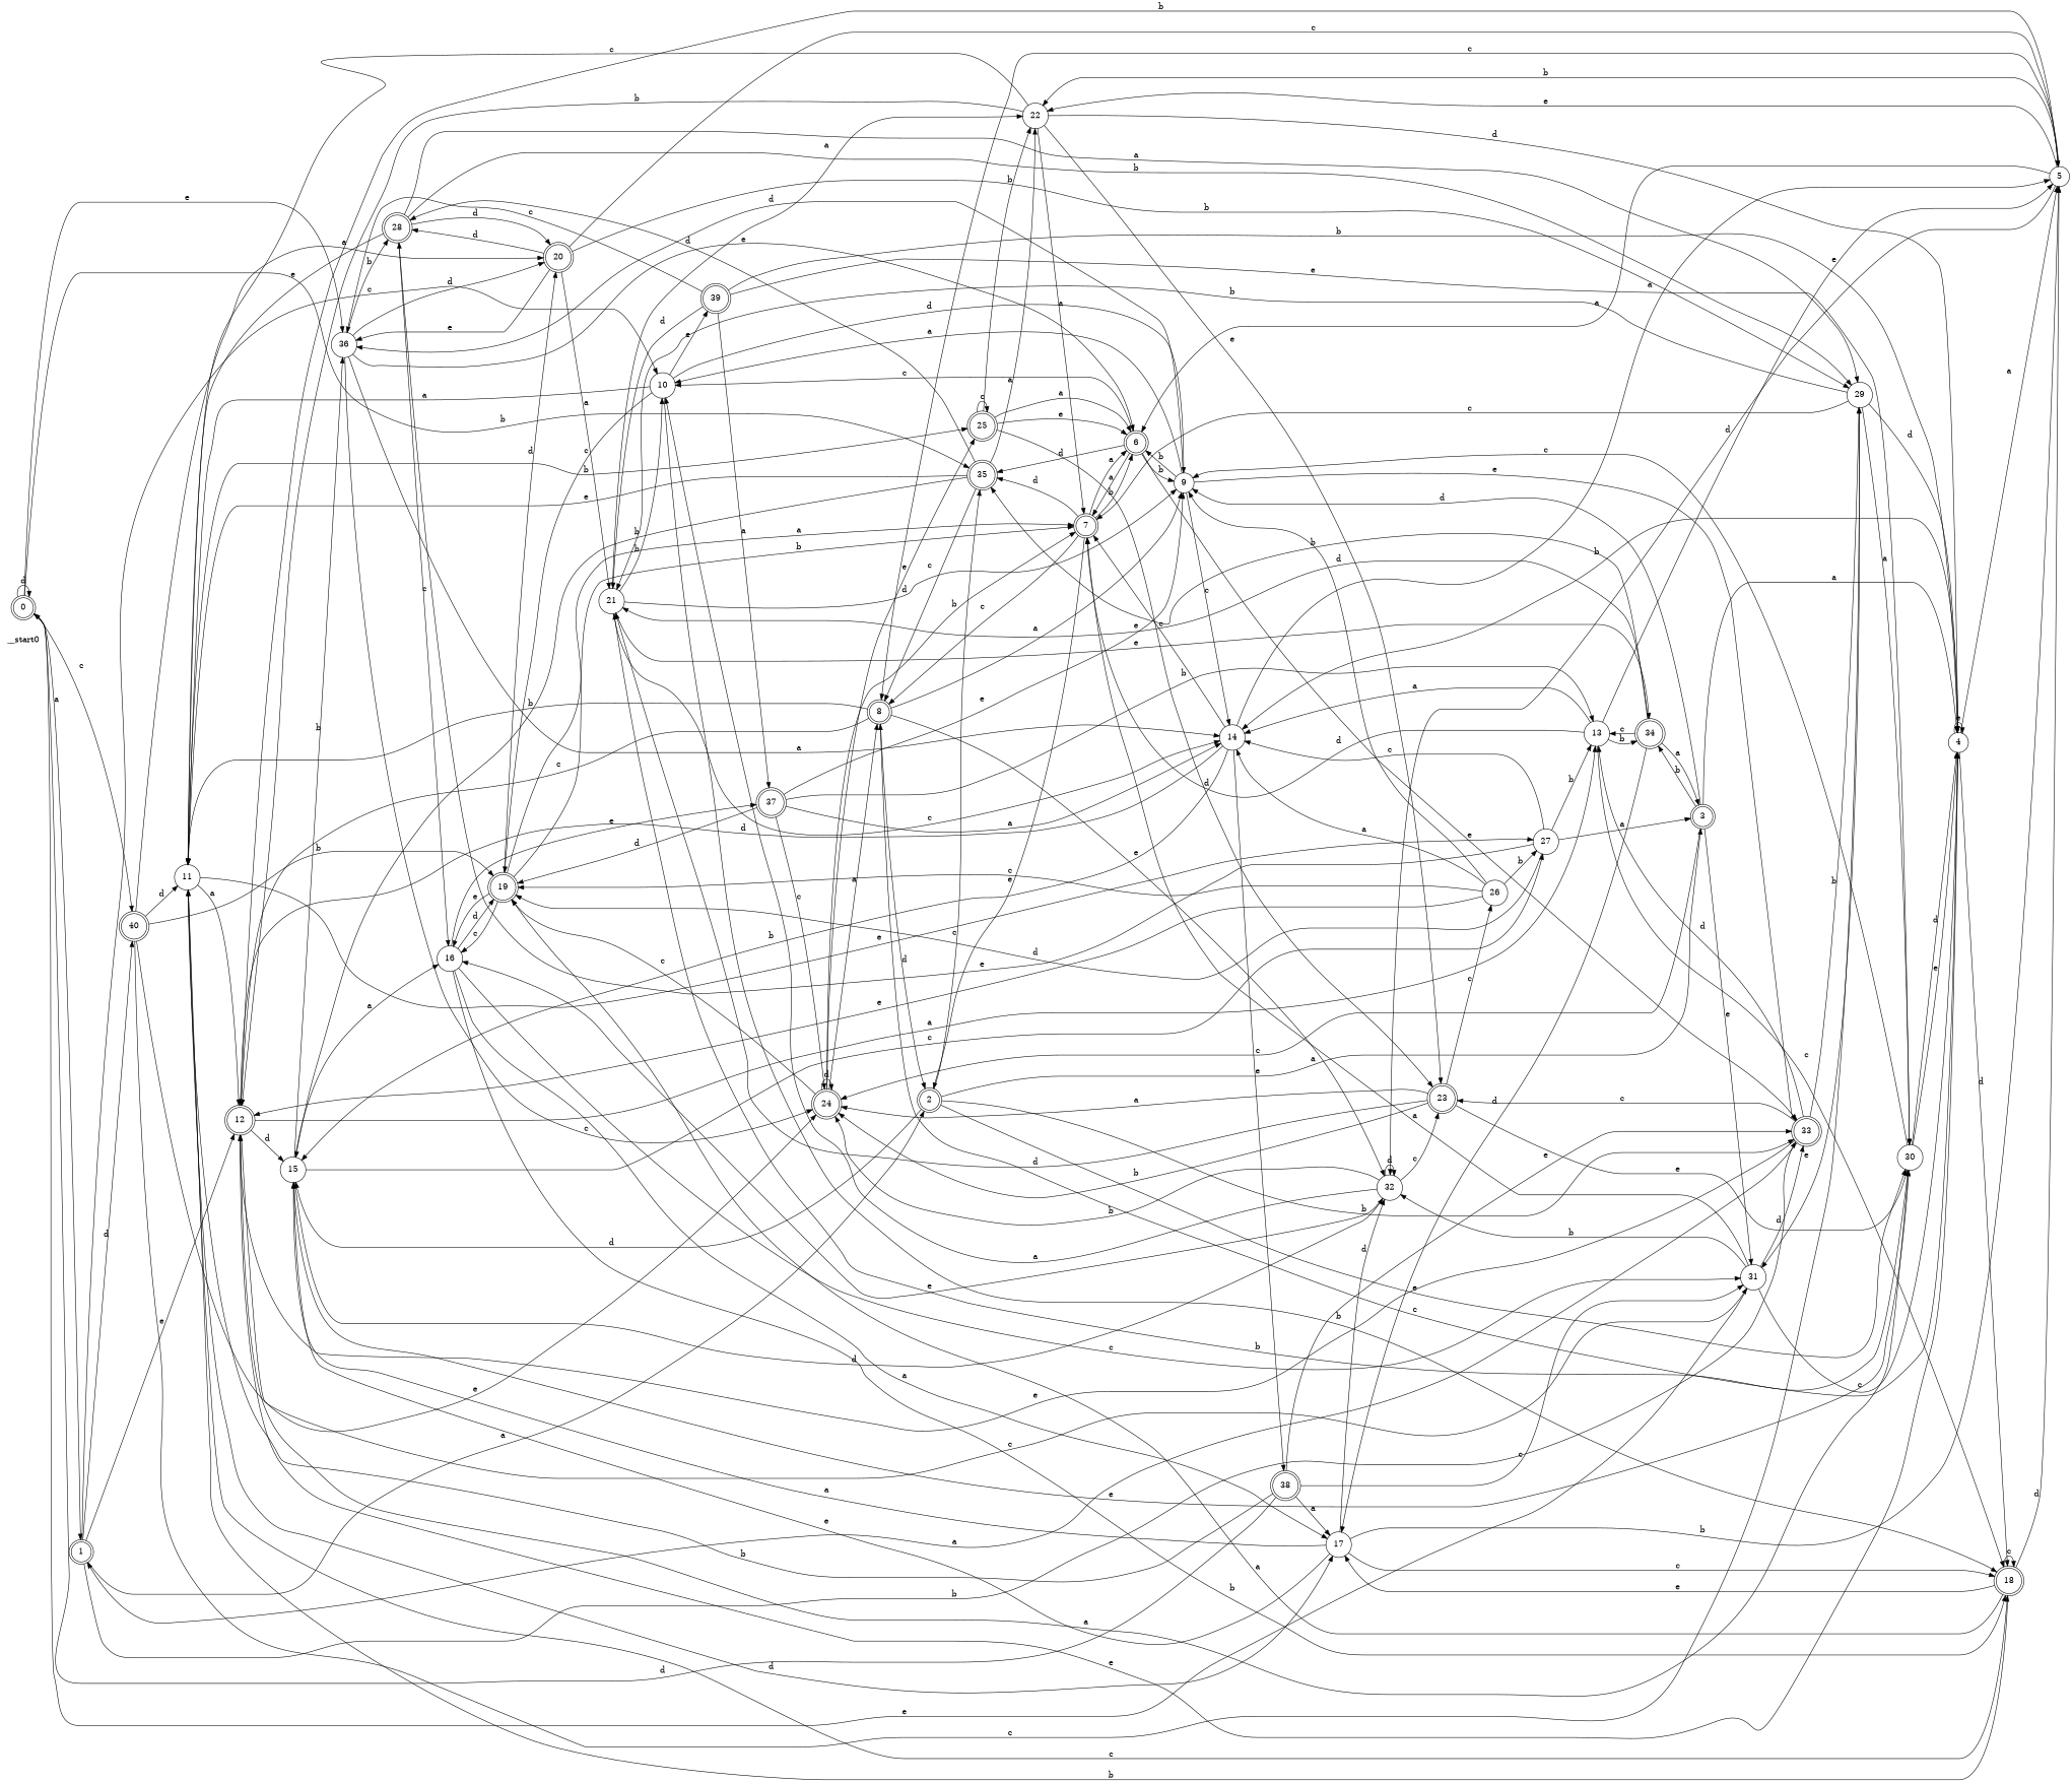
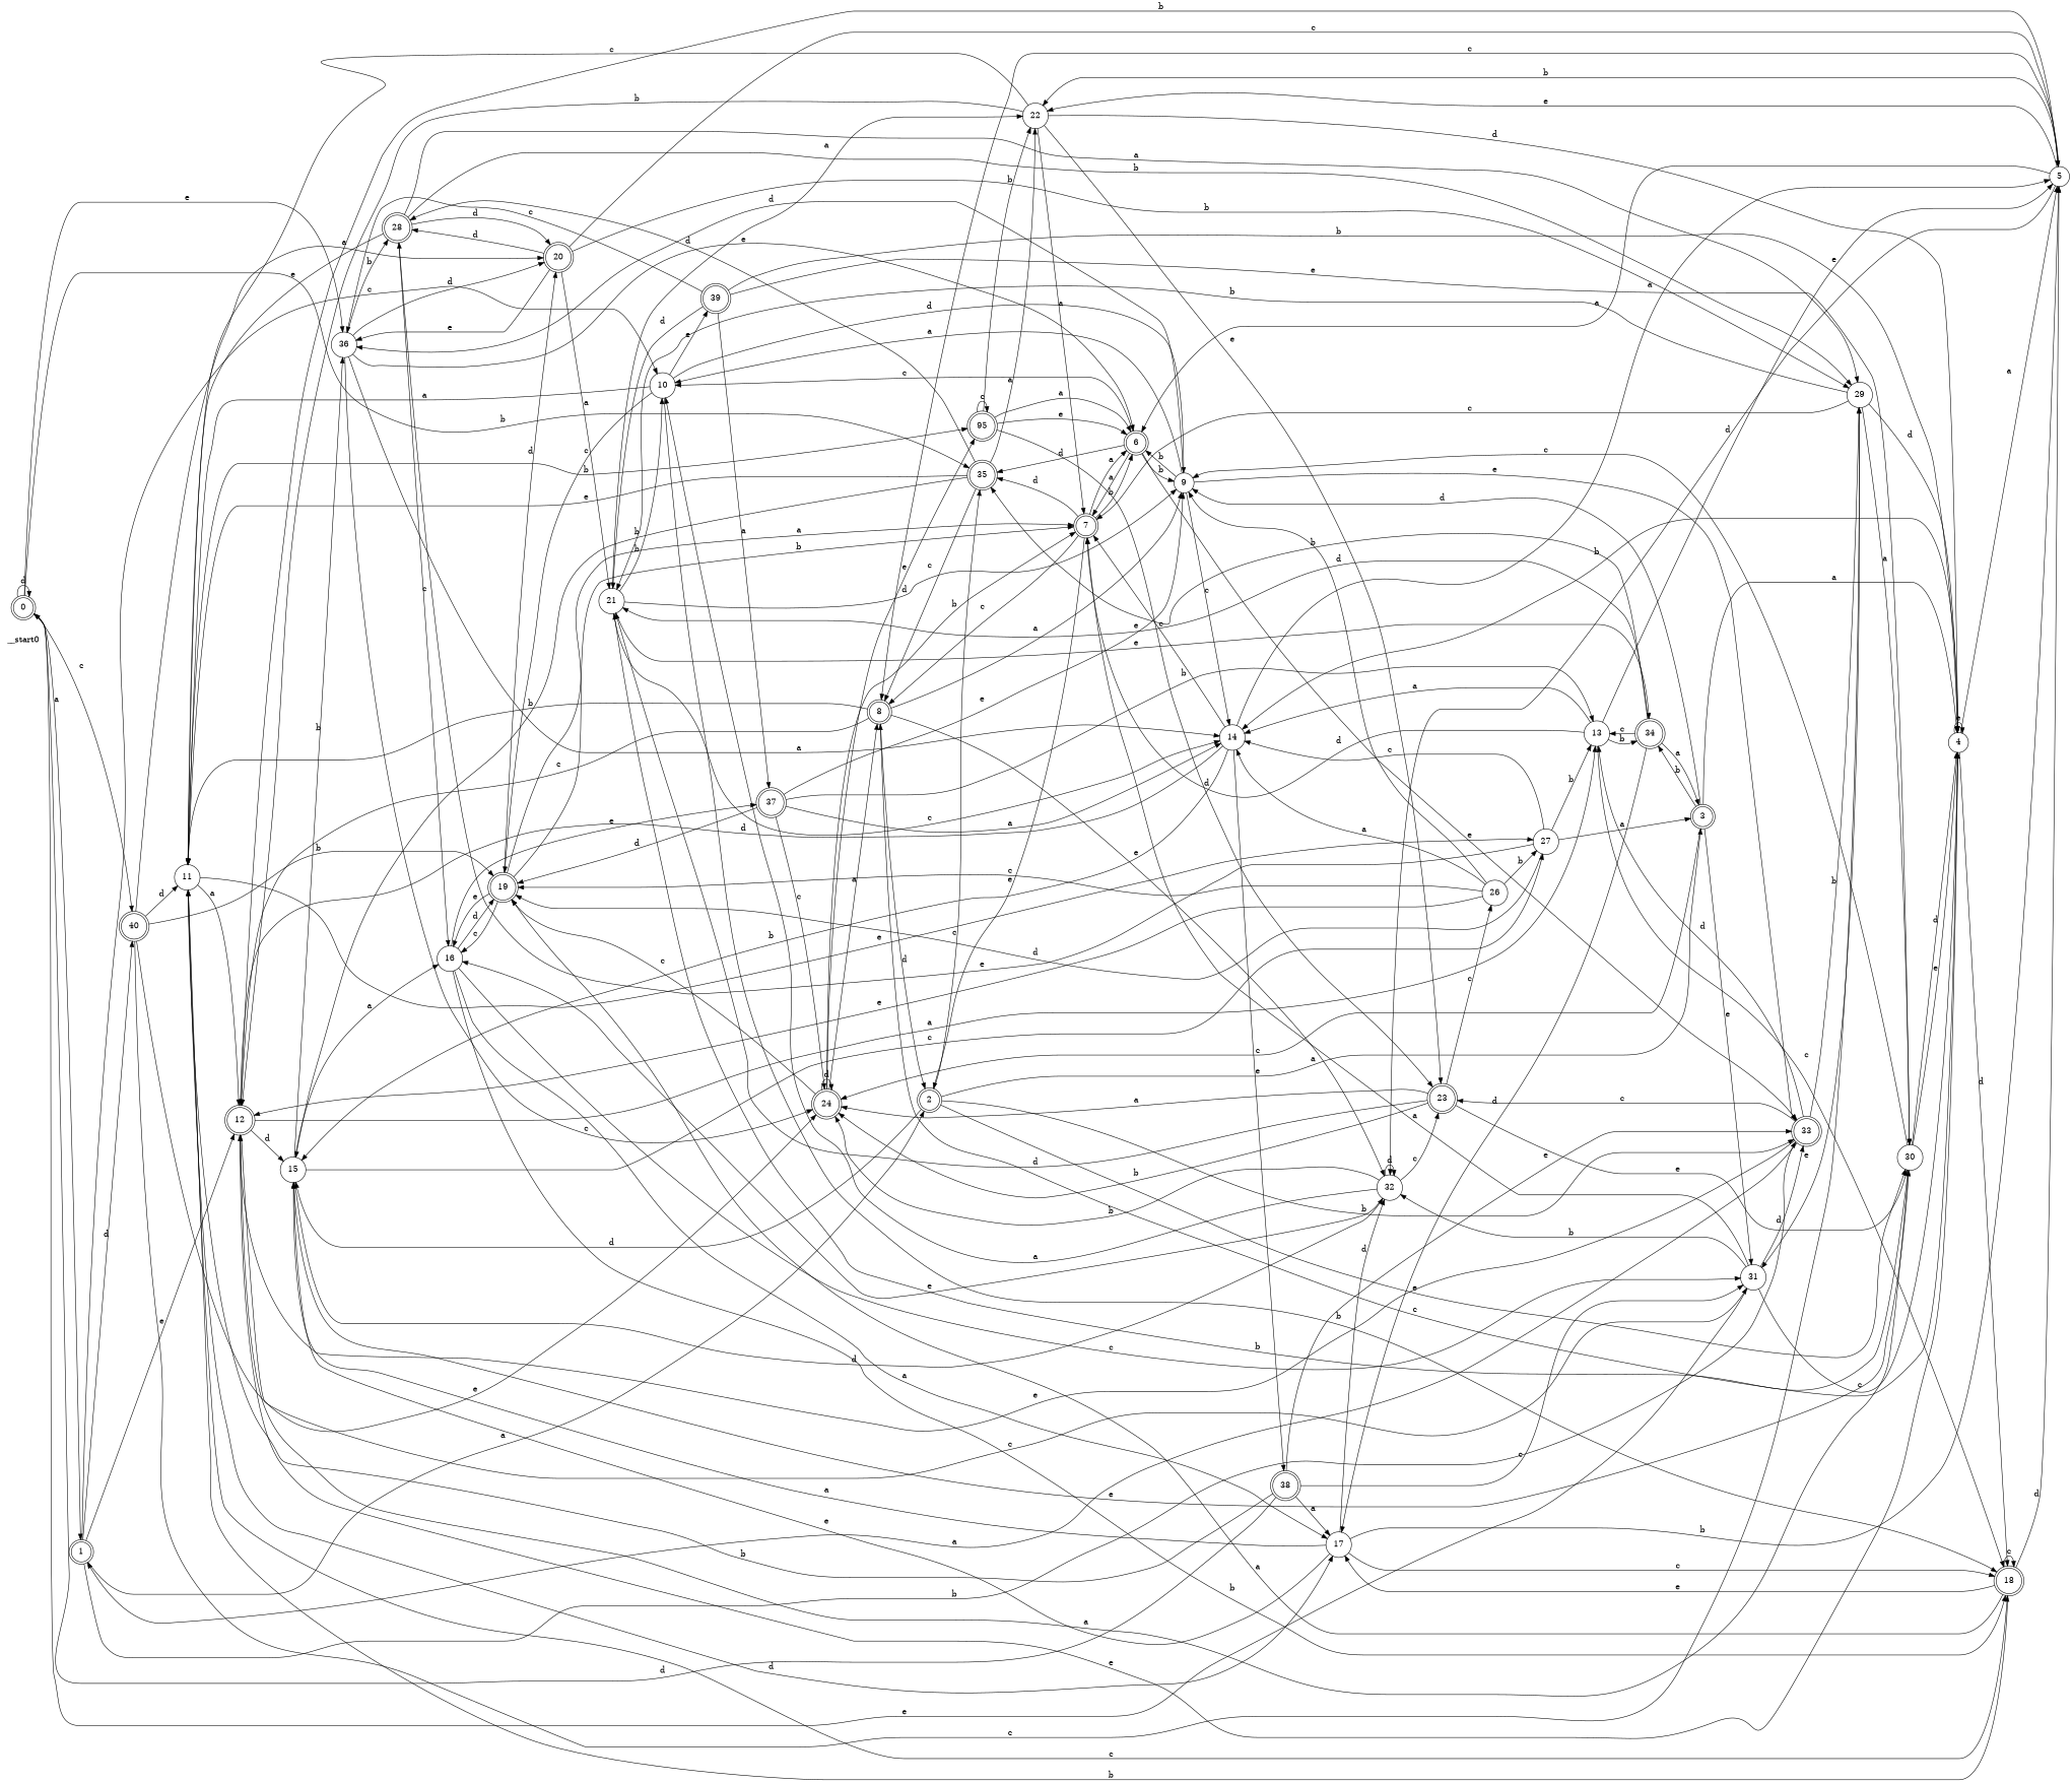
  digraph {
    rankdir=LR
    node [shape=doublecircle color=black fillcolor=white style=filled]
    __start0 [shape=none color="" fillcolor="" style=""]
    n2 [label=0 style="rounded,filled"]
    n3 [label=1 style="rounded,filled"]
    n4 [label=35 style="rounded,filled"]
    n5 [label=36 shape=circle]
    n6 [label=40 style="rounded,filled"]
    n7 [label=2 style="rounded,filled"]
    n8 [label=10 shape=circle]
    n9 [label=12 style="rounded,filled"]
    n10 [label=33 style="rounded,filled"]
    n11 [label=15 shape=circle]
    n12 [label=8 style="rounded,filled"]
    n13 [label=22 shape=circle]
    n14 [label=11 shape=circle]
    n15 [label=28 style="rounded,filled"]
    n16 [label=24 style="rounded,filled"]
    n17 [label=14 shape=circle]
    n18 [label=6]
    n19 [label=20 style="rounded,filled"]
    n20 [label=19 style="rounded,filled"]
    n21 [label=29 shape=circle]
    n22 [label=3]
    n23 [label=30 shape=circle]
    n24 [label=9 shape=circle]
    n25 [label=18 style="rounded,filled"]
    n26 [label=39 style="rounded,filled"]
    n27 [label=4 shape=circle]
    n28 [label=31 shape=circle]
    n29 [label=5 shape=circle]
    n30 [label=13 shape=circle]
    n31 [label=23 style="rounded,filled"]
    n32 [label=34 style="rounded,filled"]
    n33 [label=32 shape=circle]
    n34 [label=27 shape=circle]
    n35 [label=16 shape=circle]
    n36 [label=21 shape=circle]
    n37 [label=7 style="rounded,filled"]
-   n38 [label=25 style="rounded,filled"]
+   n38 [label=95 style="rounded,filled"]
    n39 [label=17 shape=circle]
    n40 [label=38 style="rounded,filled"]
    n41 [label=37 style="rounded,filled"]
    n42 [label=26 shape=circle]
    n2 -> n2 [label=d]
    n2 -> n3 [label=a]
    n2 -> n4 [label=b]
    n2 -> n5 [label=e]
    n2 -> n6 [label=c]
    n3 -> n6 [label=d]
    n3 -> n7 [label=a]
    n3 -> n8 [label=c]
    n3 -> n9 [label=e]
    n3 -> n10 [label=b]
    n4 -> n11 [label=b]
    n4 -> n12 [label=c]
    n4 -> n13 [label=a]
    n4 -> n14 [label=e]
    n4 -> n15 [label=d]
    n5 -> n15 [label=b]
    n5 -> n16 [label=c]
    n5 -> n17 [label=a]
    n5 -> n18 [label=e]
    n5 -> n19 [label=d]
    n6 -> n14 [label=d]
    n6 -> n16 [label=e]
    n6 -> n19 [label=a]
    n6 -> n20 [label=b]
    n6 -> n21 [label=c]
    n7 -> n4 [label=c]
    n7 -> n10 [label=b]
    n7 -> n11 [label=d]
    n7 -> n22 [label=a]
    n7 -> n23 [label=e]
    n8 -> n14 [label=a]
    n8 -> n20 [label=c]
    n8 -> n24 [label=d]
    n8 -> n25 [label=b]
    n8 -> n26 [label=e]
    n9 -> n11 [label=d]
    n9 -> n27 [label=e]
    n9 -> n28 [label=c]
    n9 -> n29 [label=b]
    n9 -> n30 [label=a]
    n10 -> n3 [label=a]
    n10 -> n9 [label=e]
    n10 -> n21 [label=b]
    n10 -> n30 [label=d]
    n10 -> n31 [label=c]
    n11 -> n5 [label=b]
    n11 -> n23 [label=e]
    n11 -> n33 [label=d]
    n11 -> n34 [label=c]
    n11 -> n35 [label=a]
    n12 -> n7 [label=d]
    n12 -> n9 [label=c]
    n12 -> n14 [label=b]
    n12 -> n24 [label=a]
    n12 -> n33 [label=e]
    n13 -> n9 [label=b]
    n13 -> n14 [label=c]
    n13 -> n27 [label=d]
    n13 -> n31 [label=e]
    n13 -> n37 [label=a]
    n14 -> n9 [label=a]
    n14 -> n25 [label=c]
    n14 -> n34 [label=e]
    n14 -> n38 [label=b]
    n14 -> n39 [label=d]
    n15 -> n14 [label=e]
    n15 -> n19 [label=d]
    n15 -> n21 [label=a]
    n15 -> n21 [label=b]
    n15 -> n35 [label=c]
    n16 -> n12 [label=a]
    n16 -> n16 [label=d]
    n16 -> n20 [label=c]
    n16 -> n37 [label=b]
    n16 -> n38 [label=e]
    n17 -> n9 [label=d]
    n17 -> n11 [label=b]
    n17 -> n29 [label=a]
    n17 -> n37 [label=c]
    n17 -> n40 [label=e]
    n18 -> n4 [label=d]
    n18 -> n8 [label=c]
    n18 -> n10 [label=e]
    n18 -> n24 [label=b]
    n18 -> n37 [label=a]
    n19 -> n5 [label=e]
    n19 -> n15 [label=d]
    n19 -> n21 [label=b]
    n19 -> n29 [label=c]
    n19 -> n36 [label=a]
    n20 -> n19 [label=d]
    n20 -> n35 [label=c]
    n20 -> n35 [label=e]
    n20 -> n37 [label=a]
    n20 -> n37 [label=b]
    n21 -> n23 [label=a]
    n21 -> n27 [label=d]
    n21 -> n28 [label=e]
    n21 -> n36 [label=b]
    n21 -> n37 [label=c]
    n22 -> n16 [label=c]
    n22 -> n24 [label=d]
    n22 -> n27 [label=a]
    n22 -> n28 [label=e]
    n22 -> n32 [label=b]
    n23 -> n9 [label=a]
    n23 -> n24 [label=c]
    n23 -> n27 [label=d]
    n23 -> n27 [label=e]
    n23 -> n36 [label=b]
    n24 -> n5 [label=d]
    n24 -> n8 [label=a]
    n24 -> n10 [label=e]
    n24 -> n17 [label=c]
    n24 -> n18 [label=b]
    n25 -> n14 [label=b]
    n25 -> n20 [label=a]
    n25 -> n25 [label=c]
    n25 -> n29 [label=d]
    n25 -> n39 [label=e]
    n26 -> n5 [label=c]
    n26 -> n23 [label=e]
    n26 -> n27 [label=b]
    n26 -> n36 [label=d]
    n26 -> n41 [label=a]
    n27 -> n12 [label=c]
    n27 -> n17 [label=b]
    n27 -> n25 [label=d]
    n27 -> n27 [label=e]
    n27 -> n29 [label=a]
    n28 -> n2 [label=e]
    n28 -> n10 [label=d]
    n28 -> n27 [label=c]
    n28 -> n33 [label=b]
    n28 -> n37 [label=a]
    n29 -> n12 [label=c]
    n29 -> n13 [label=b]
    n29 -> n13 [label=e]
    n29 -> n18 [label=a]
    n29 -> n33 [label=d]
    n30 -> n17 [label=a]
    n30 -> n25 [label=c]
    n30 -> n29 [label=e]
    n30 -> n32 [label=b]
    n30 -> n37 [label=d]
    n31 -> n16 [label=a]
    n31 -> n16 [label=b]
    n31 -> n23 [label=e]
    n31 -> n36 [label=d]
    n31 -> n42 [label=c]
    n32 -> n4 [label=b]
    n32 -> n22 [label=a]
    n32 -> n30 [label=c]
    n32 -> n36 [label=e]
    n32 -> n39 [label=d]
    n33 -> n8 [label=a]
    n33 -> n16 [label=b]
    n33 -> n31 [label=c]
    n33 -> n33 [label=d]
    n33 -> n35 [label=e]
    n34 -> n15 [label=e]
    n34 -> n17 [label=c]
    n34 -> n20 [label=d]
    n34 -> n22 [label=a]
    n34 -> n30 [label=b]
    n35 -> n20 [label=d]
    n35 -> n25 [label=b]
    n35 -> n28 [label=c]
    n35 -> n39 [label=a]
    n35 -> n41 [label=e]
    n36 -> n8 [label=b]
    n36 -> n13 [label=a]
    n36 -> n17 [label=c]
    n36 -> n24 [label=d]
    n36 -> n32 [label=e]
    n37 -> n4 [label=d]
    n37 -> n7 [label=e]
    n37 -> n12 [label=c]
    n37 -> n18 [label=a]
    n37 -> n18 [label=b]
    n38 -> n13 [label=b]
    n38 -> n18 [label=a]
    n38 -> n18 [label=e]
    n38 -> n31 [label=d]
    n38 -> n38 [label=c]
    n39 -> n11 [label=a]
    n39 -> n11 [label=e]
    n39 -> n25 [label=c]
    n39 -> n29 [label=b]
    n39 -> n33 [label=d]
    n40 -> n2 [label=d]
    n40 -> n10 [label=e]
    n40 -> n14 [label=b]
    n40 -> n28 [label=c]
    n40 -> n39 [label=a]
    n41 -> n16 [label=c]
    n41 -> n17 [label=a]
    n41 -> n20 [label=d]
    n41 -> n24 [label=e]
    n41 -> n30 [label=b]
    n42 -> n9 [label=e]
    n42 -> n17 [label=a]
    n42 -> n20 [label=c]
    n42 -> n24 [label=d]
    n42 -> n34 [label=b]
  }
